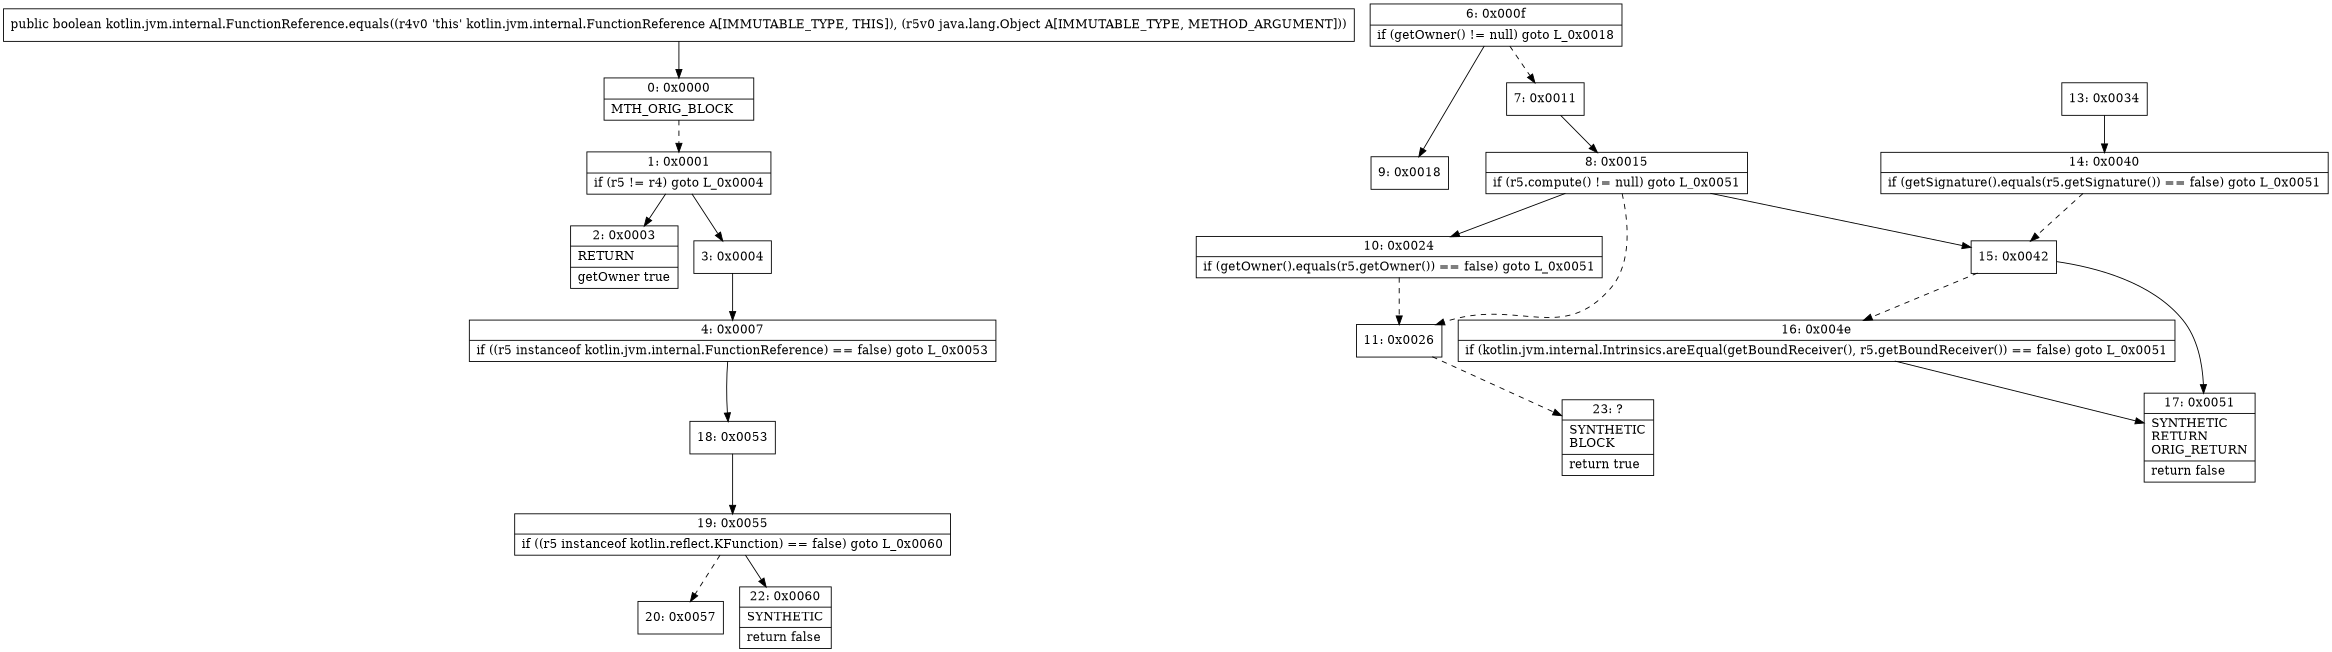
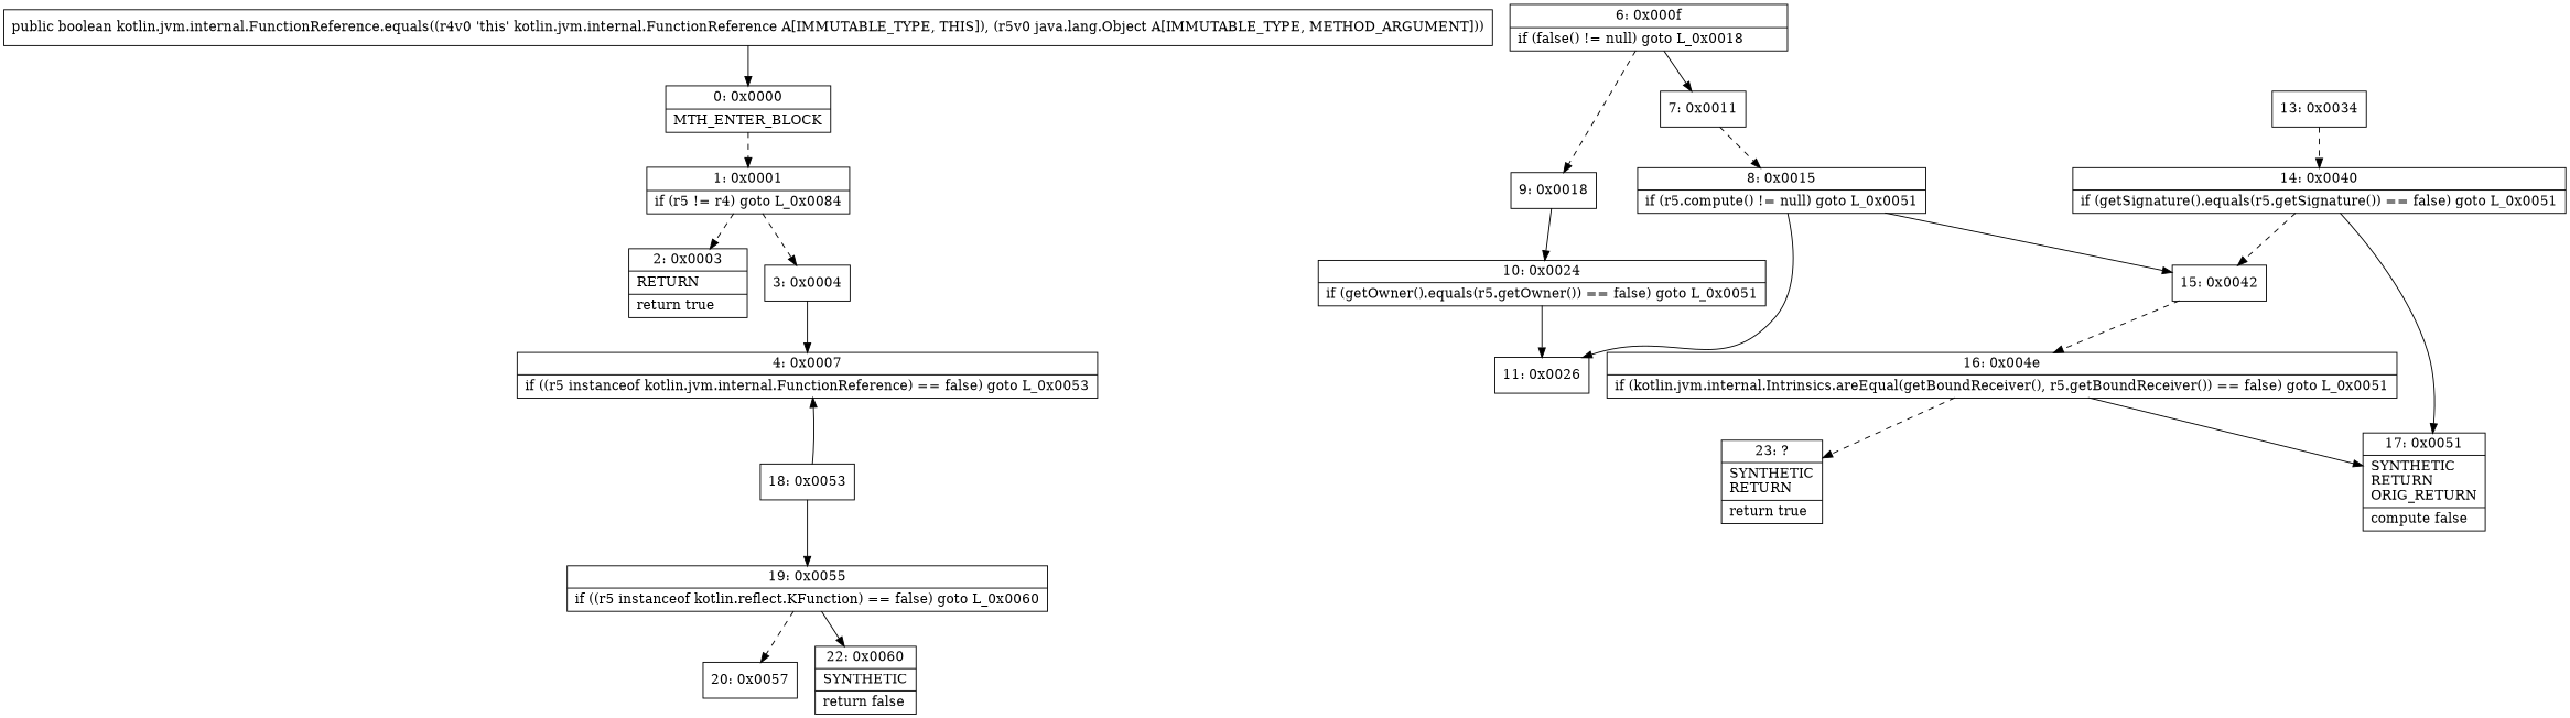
  digraph {
    node [shape=record]
-   n1 [label="{0\:\ 0x0000|MTH_ORIG_BLOCK\l}"]
-   n2 [label="{1\:\ 0x0001|if (r5 != r4) goto L_0x0004\l}"]
-   n3 [label="{2\:\ 0x0003|RETURN\l|getOwner true\l}"]
+   n1 [label="{0\:\ 0x0000|MTH_ENTER_BLOCK\l}"]
+   n2 [label="{1\:\ 0x0001|if (r5 != r4) goto L_0x0084\l}"]
+   n3 [label="{2\:\ 0x0003|RETURN\l|return true\l}"]
    n4 [label="{3\:\ 0x0004}"]
    n5 [label="{4\:\ 0x0007|if ((r5 instanceof kotlin.jvm.internal.FunctionReference) == false) goto L_0x0053\l}"]
    n6 [label="{18\:\ 0x0053}"]
    n7 [label="{19\:\ 0x0055|if ((r5 instanceof kotlin.reflect.KFunction) == false) goto L_0x0060\l}"]
-   n8 [label="{6\:\ 0x000f|if (getOwner() != null) goto L_0x0018\l}"]
+   n8 [label="{6\:\ 0x000f|if (false() != null) goto L_0x0018\l}"]
    n9 [label="{7\:\ 0x0011}"]
    n10 [label="{9\:\ 0x0018}"]
    n11 [label="{8\:\ 0x0015|if (r5.compute() != null) goto L_0x0051\l}"]
    n12 [label="{10\:\ 0x0024|if (getOwner().equals(r5.getOwner()) == false) goto L_0x0051\l}"]
    n13 [label="{11\:\ 0x0026}"]
    n14 [label="{15\:\ 0x0042}"]
-   n15 [label="{17\:\ 0x0051|SYNTHETIC\lRETURN\lORIG_RETURN\l|return false\l}"]
+   n15 [label="{17\:\ 0x0051|SYNTHETIC\lRETURN\lORIG_RETURN\l|compute false\l}"]
    n16 [label="{13\:\ 0x0034}"]
    n17 [label="{14\:\ 0x0040|if (getSignature().equals(r5.getSignature()) == false) goto L_0x0051\l}"]
    n18 [label="{16\:\ 0x004e|if (kotlin.jvm.internal.Intrinsics.areEqual(getBoundReceiver(), r5.getBoundReceiver()) == false) goto L_0x0051\l}"]
-   n19 [label="{23\:\ ?|SYNTHETIC\lBLOCK\l|return true\l}"]
+   n19 [label="{23\:\ ?|SYNTHETIC\lRETURN\l|return true\l}"]
    n20 [label="{20\:\ 0x0057}"]
    n21 [label="{22\:\ 0x0060|SYNTHETIC\l|return false\l}"]
    n22 [label="{public boolean kotlin.jvm.internal.FunctionReference.equals((r4v0 'this' kotlin.jvm.internal.FunctionReference A[IMMUTABLE_TYPE, THIS]), (r5v0 java.lang.Object A[IMMUTABLE_TYPE, METHOD_ARGUMENT])) }"]
    n1 -> n2 [style=dashed]
-   n2 -> n3 [style=solid]
-   n2 -> n4
+   n2 -> n3 [style=dashed]
+   n2 -> n4 [style=dashed]
    n4 -> n5
-   n5 -> n6
+   n6 -> n5
    n6 -> n7
    n7 -> n20 [style=dashed]
    n7 -> n21
-   n8 -> n9 [style=dashed]
-   n8 -> n10
-   n9 -> n11
-   n11 -> n12
-   n11 -> n13 [style=dashed]
+   n8 -> n9 [style=solid]
+   n8 -> n10 [style=dashed]
+   n9 -> n11 [style=dashed]
+   n10 -> n12
+   n11 -> n13 [style=solid]
    n11 -> n14
-   n12 -> n13 [style=dashed]
+   n12 -> n13 [style=solid]
    n14 -> n18 [style=dashed]
-   n16 -> n17
+   n16 -> n17 [style=dashed]
    n17 -> n14 [style=dashed]
-   n14 -> n15
+   n17 -> n15
    n18 -> n15
-   n13 -> n19 [style=dashed]
+   n18 -> n19 [style=dashed]
    n22 -> n1
  }
